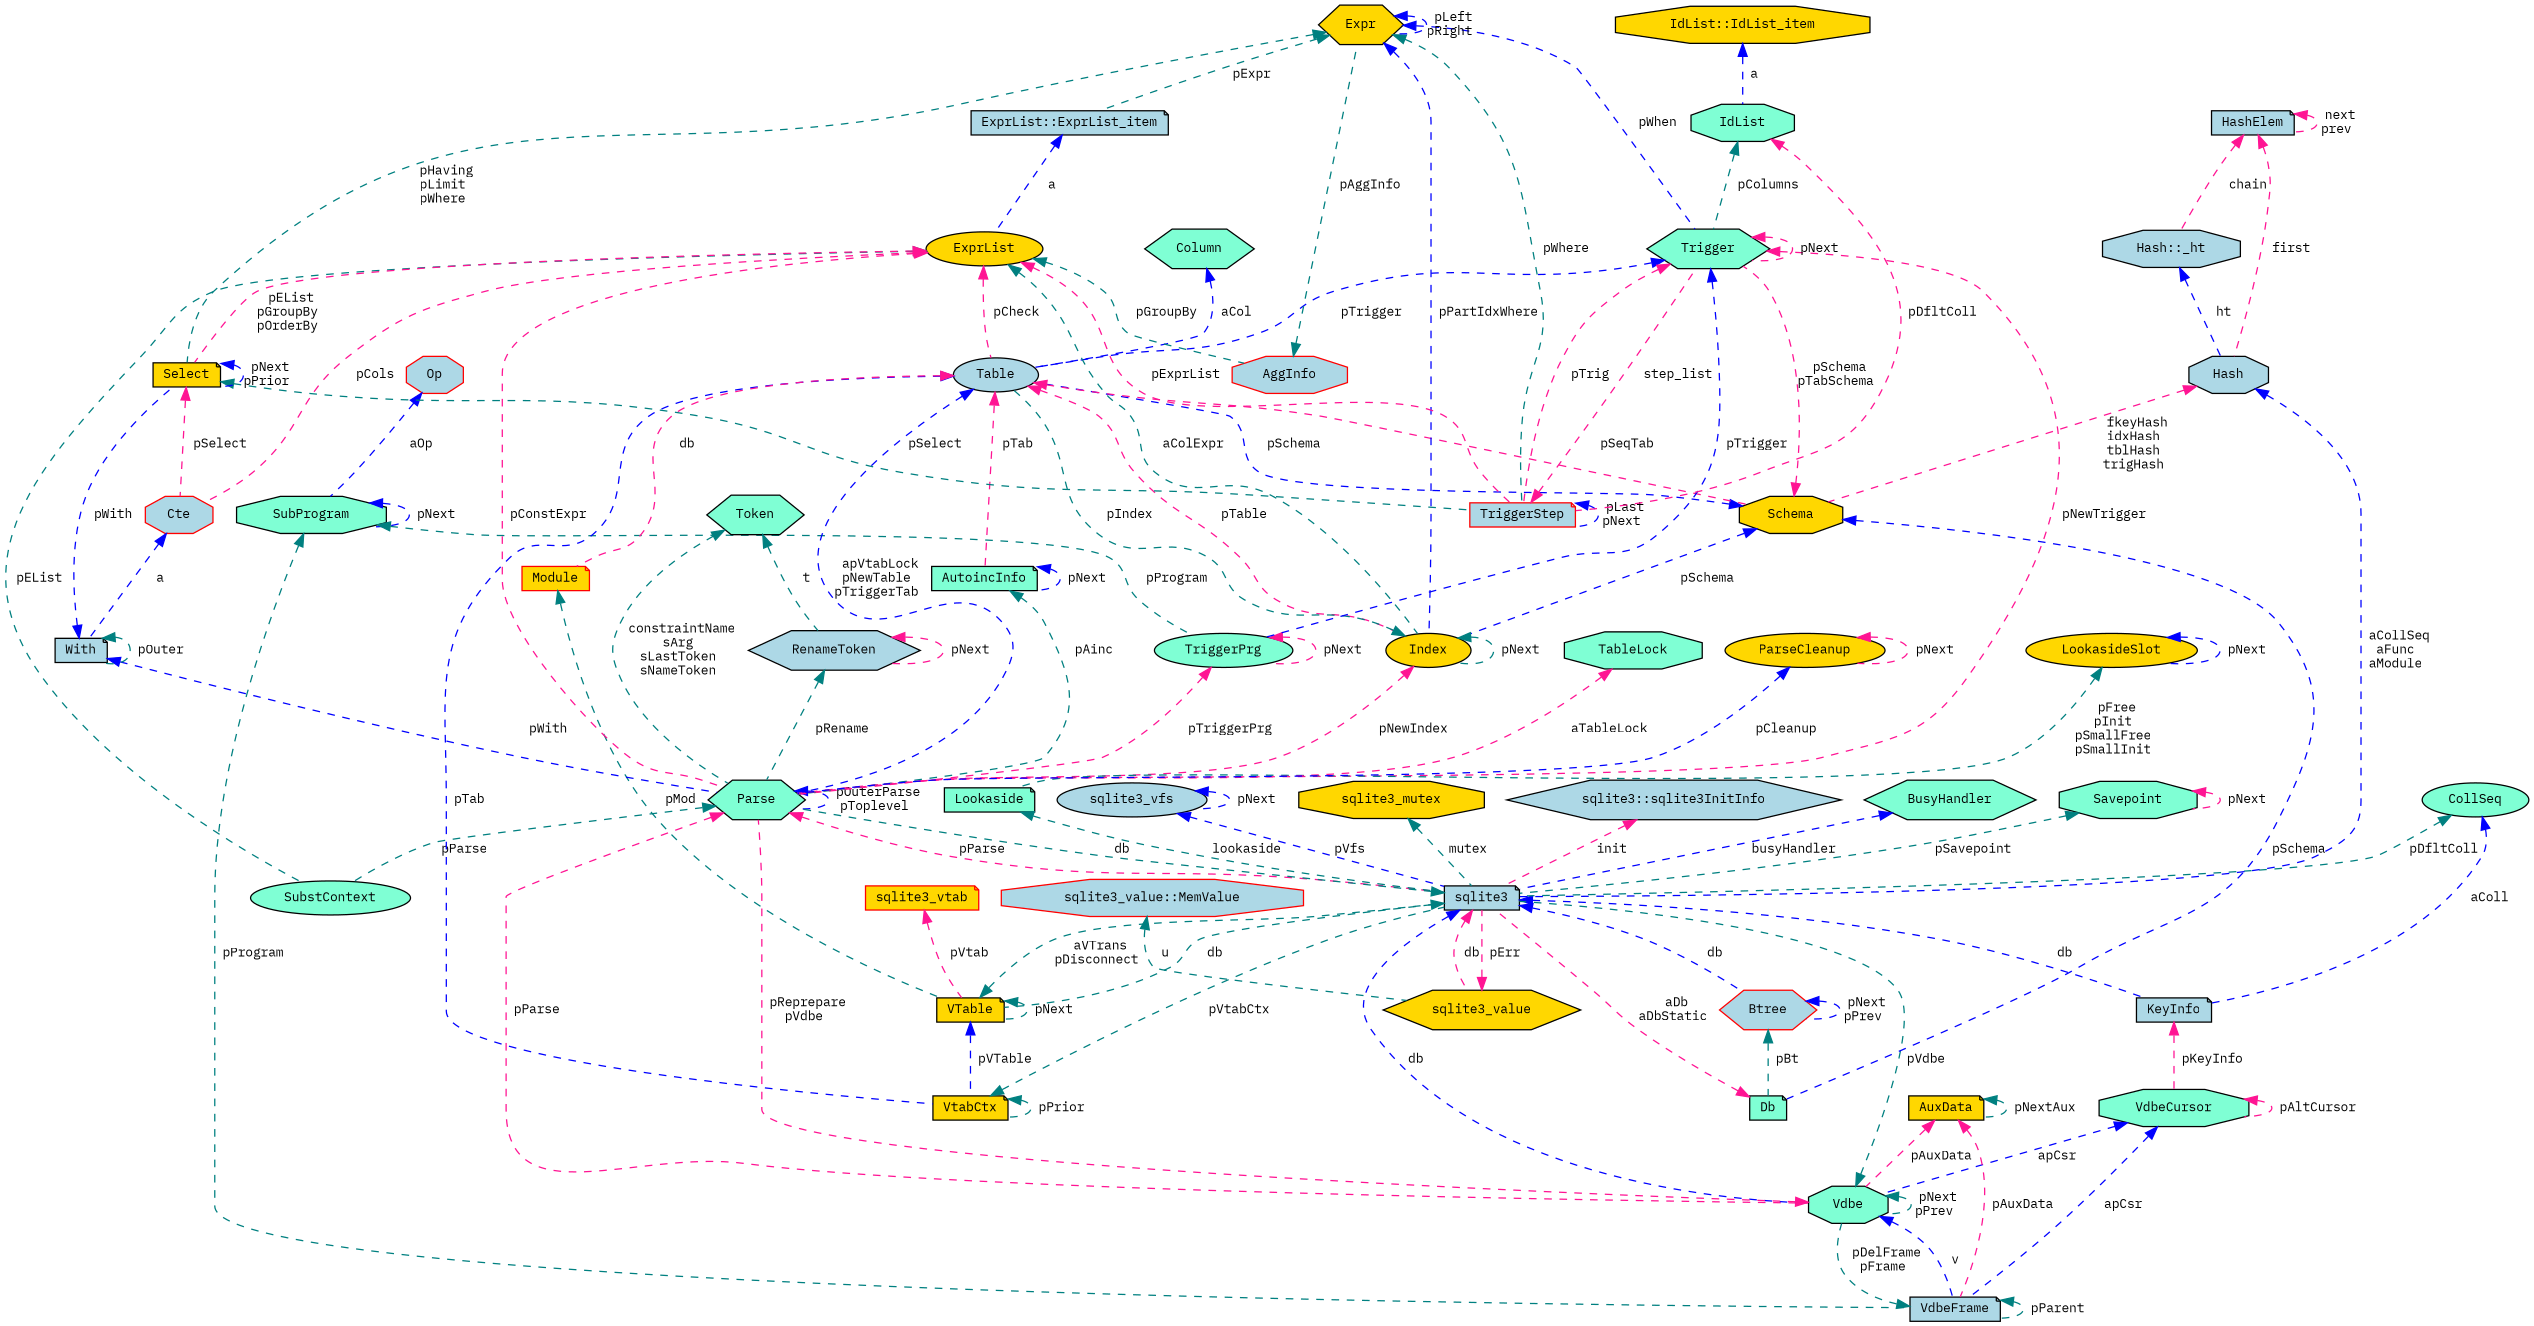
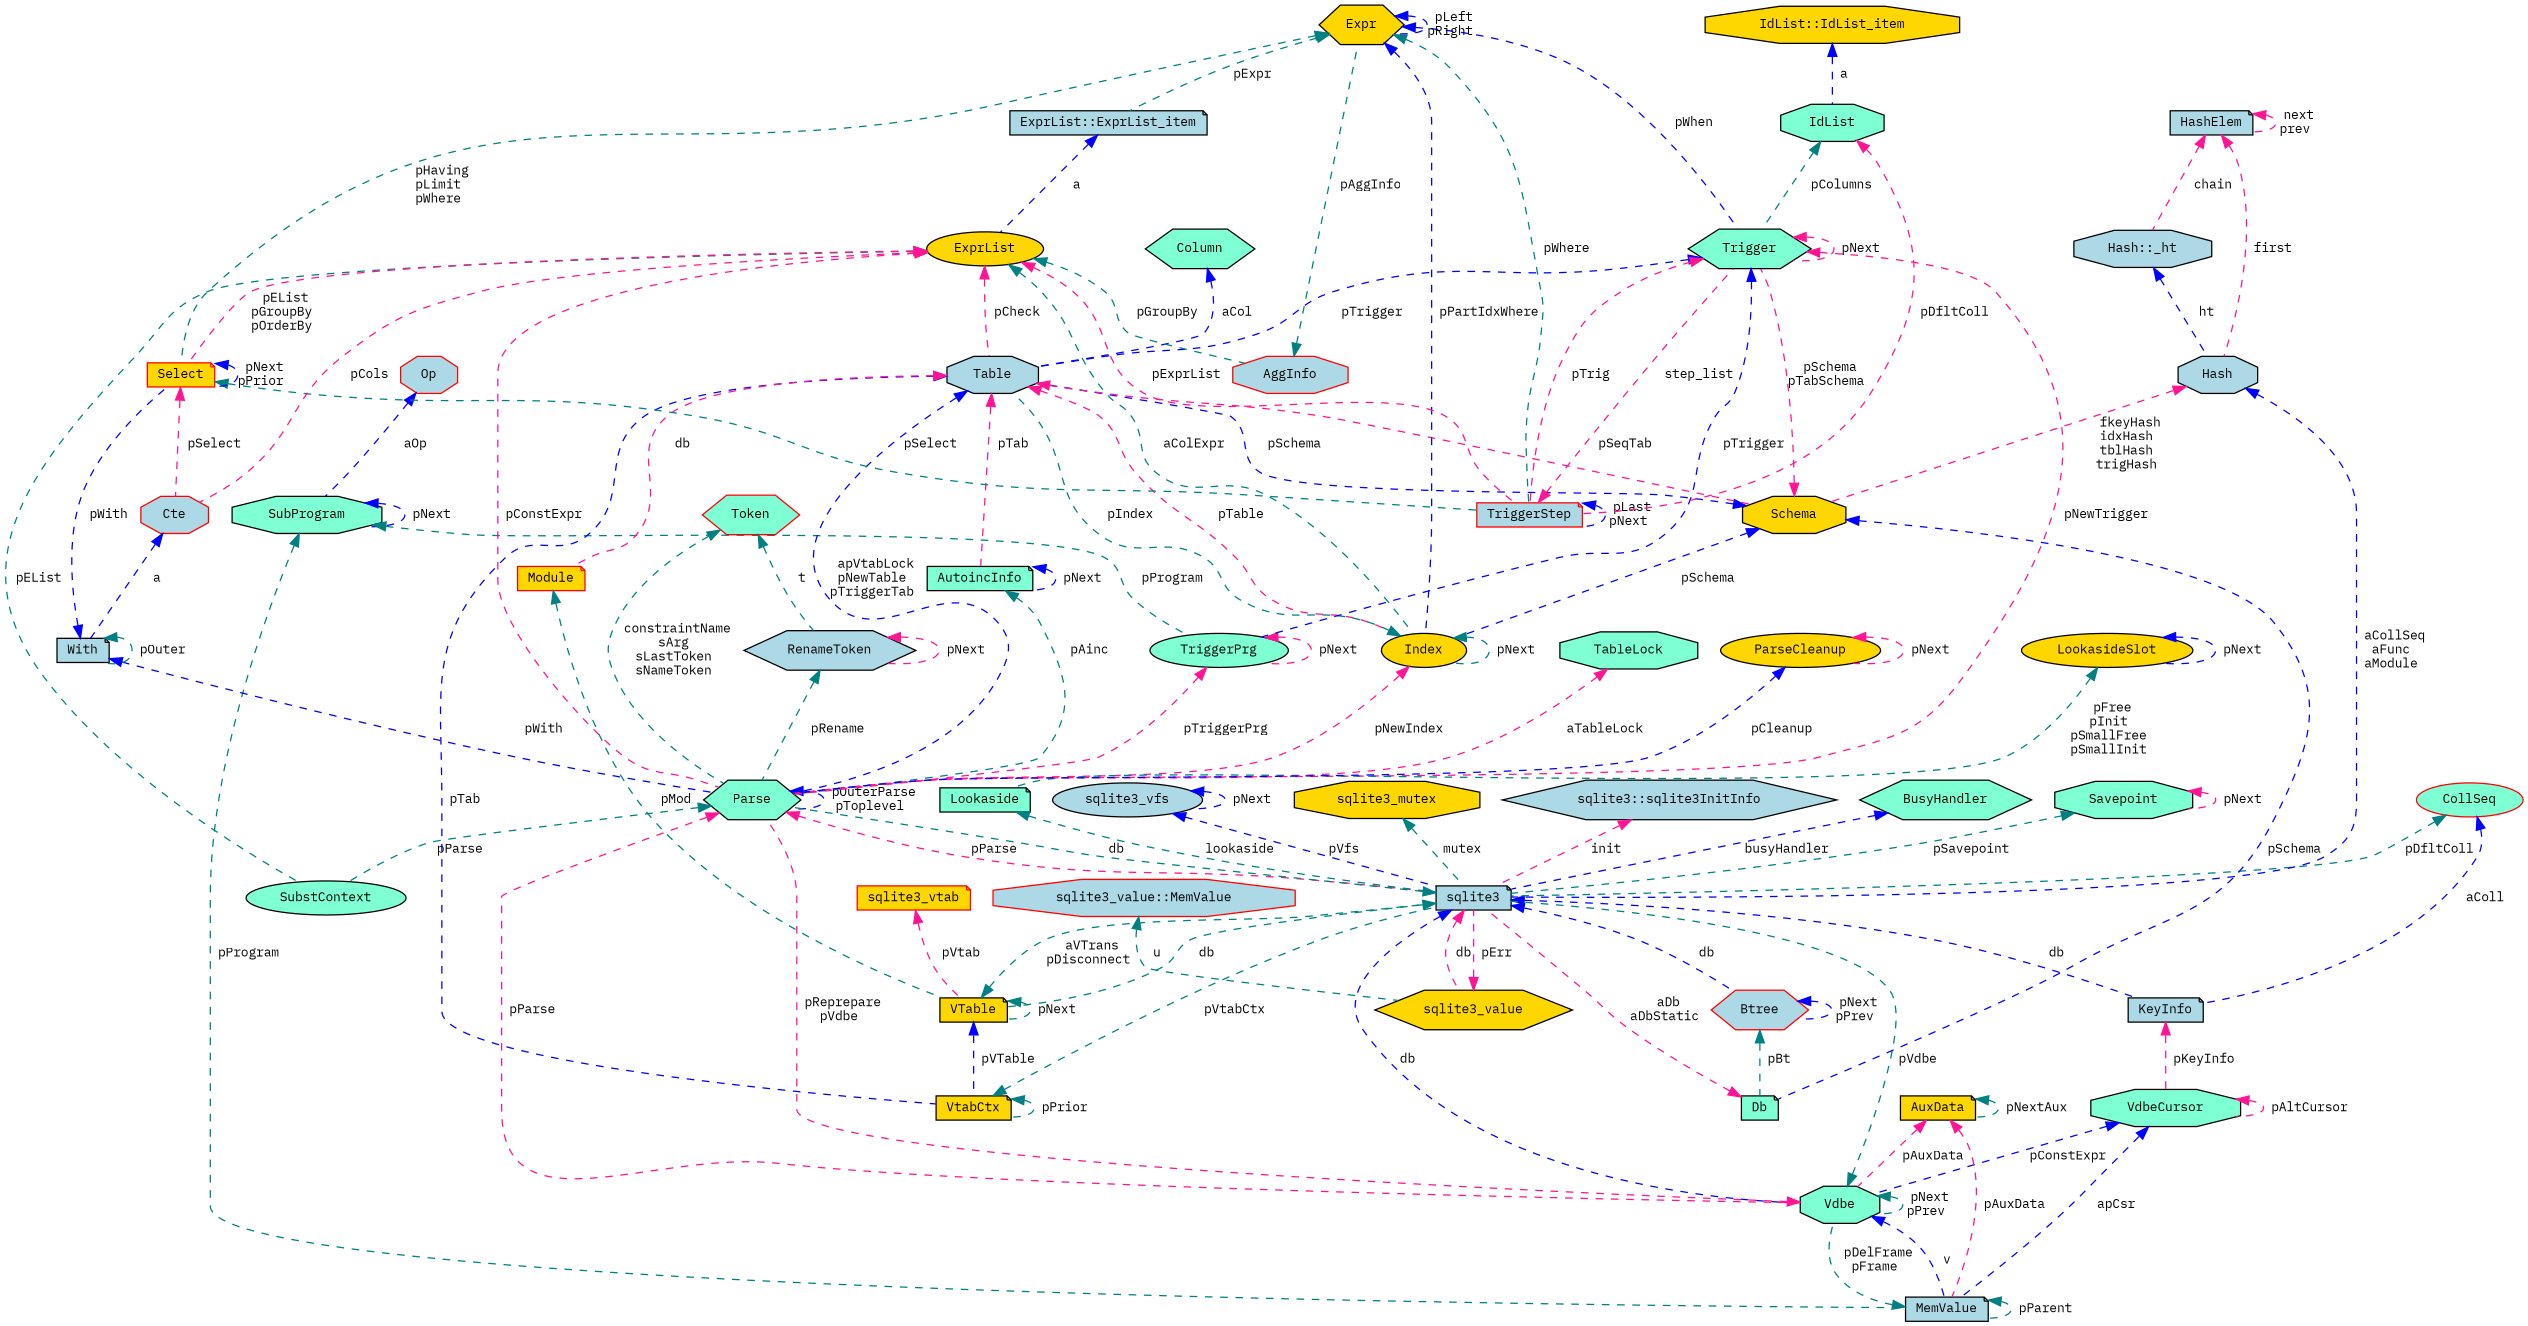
  digraph {
    fontname="IBM Plex Mono"
    node [color=black fillcolor=lightblue fontname="IBM Plex Mono" fontsize=10 shape=note style=filled]
    edge [color=deeppink dir=back fontname="IBM Plex Mono" fontsize=10 labelfontname=Helvetica labelfontsize=10 style=dashed]
    n1 [fillcolor=aquamarine fontcolor=black height=0.2 label=SubstContext shape=ellipse width=0.4]
    n2 [fillcolor=aquamarine height=0.2 label=Parse shape=hexagon width=0.4]
    n3 [height=0.2 label=sqlite3 width=0.4]
    n4 [fillcolor=aquamarine height=0.2 label=Vdbe shape=octagon width=0.4]
    n5 [height=0.2 label=KeyInfo width=0.4]
    n6 [color=red height=0.2 label=Btree shape=hexagon width=0.4]
    n7 [fillcolor=gold height=0.2 label=sqlite3_value shape=hexagon width=0.4]
    n8 [fillcolor=gold height=0.2 label=VTable width=0.4]
-   n9 [height=0.2 label=VdbeFrame width=0.4]
+   n9 [height=0.2 label=MemValue width=0.4]
    n10 [fillcolor=aquamarine height=0.2 label=VdbeCursor shape=octagon width=0.4]
    n11 [fillcolor=aquamarine height=0.2 label=Db width=0.4]
    n12 [fillcolor=gold height=0.2 label=VtabCtx width=0.4]
    n13 [height=0.2 label=sqlite3_vfs shape=ellipse width=0.4]
-   n14 [fillcolor=aquamarine height=0.2 label=CollSeq shape=ellipse width=0.4]
+   n14 [color=red fillcolor=aquamarine height=0.2 label=CollSeq shape=ellipse width=0.4]
    n15 [fillcolor=gold height=0.2 label=AuxData width=0.4]
    n16 [fillcolor=aquamarine height=0.2 label=SubProgram shape=octagon width=0.4]
    n17 [fillcolor=aquamarine height=0.2 label=TriggerPrg shape=ellipse width=0.4]
    n18 [color=red height=0.2 label=Op shape=octagon width=0.4]
    n19 [fillcolor=gold height=0.2 label=sqlite3_mutex shape=octagon width=0.4]
    n20 [fillcolor=gold height=0.2 label=Schema shape=octagon width=0.4]
-   n21 [height=0.2 label=Table shape=ellipse width=0.4]
+   n21 [height=0.2 label=Table shape=octagon width=0.4]
    n22 [fillcolor=gold height=0.2 label=Index shape=ellipse width=0.4]
    n23 [fillcolor=aquamarine height=0.2 label=Trigger shape=hexagon width=0.4]
    n24 [color=red fillcolor=gold height=0.2 label=Module width=0.4]
    n25 [fillcolor=aquamarine height=0.2 label=AutoincInfo width=0.4]
    n26 [color=red height=0.2 label=TriggerStep width=0.4]
    n27 [height=0.2 label=Hash shape=octagon width=0.4]
    n28 [height=0.2 label=HashElem width=0.4]
    n29 [height=0.2 label="Hash::_ht" shape=octagon width=0.4]
    n30 [fillcolor=aquamarine height=0.2 label=Column shape=hexagon width=0.4]
    n31 [fillcolor=gold height=0.2 label=Expr shape=hexagon width=0.4]
    n32 [height=0.2 label="ExprList::ExprList_item" width=0.4]
-   n33 [fillcolor=gold height=0.2 label=Select width=0.4]
+   n33 [color=red fillcolor=gold height=0.2 label=Select width=0.4]
    n34 [fillcolor=gold height=0.2 label=ExprList shape=ellipse width=0.4]
    n35 [color=red height=0.2 label=Cte shape=octagon width=0.4]
    n36 [color=red height=0.2 label=AggInfo shape=octagon width=0.4]
    n37 [height=0.2 label=With width=0.4]
    n38 [fillcolor=aquamarine height=0.2 label=IdList shape=octagon width=0.4]
    n39 [fillcolor=gold height=0.2 label="IdList::IdList_item" shape=octagon width=0.4]
    n40 [height=0.2 label="sqlite3::sqlite3InitInfo" shape=hexagon width=0.4]
    n41 [color=red height=0.2 label="sqlite3_value::MemValue" shape=octagon width=0.4]
    n42 [fillcolor=aquamarine height=0.2 label=Lookaside width=0.4]
    n43 [fillcolor=gold height=0.2 label=LookasideSlot shape=ellipse width=0.4]
    n44 [color=red fillcolor=gold height=0.2 label=sqlite3_vtab width=0.4]
    n45 [fillcolor=aquamarine height=0.2 label=BusyHandler shape=hexagon width=0.4]
    n46 [fillcolor=aquamarine height=0.2 label=Savepoint shape=octagon width=0.4]
-   n47 [fillcolor=aquamarine height=0.2 label=Token shape=hexagon width=0.4]
+   n47 [color=red fillcolor=aquamarine height=0.2 label=Token shape=hexagon width=0.4]
    n48 [height=0.2 label=RenameToken shape=hexagon width=0.4]
    n49 [fillcolor=aquamarine height=0.2 label=TableLock shape=octagon width=0.4]
    n50 [fillcolor=gold height=0.2 label=ParseCleanup shape=ellipse width=0.4]
    n2 -> n1 [color=teal label=" pParse"]
    n2 -> n2 [color=blue label=" pOuterParse\npToplevel"]
    n2 -> n3 [label=" pParse"]
    n2 -> n4 [label=" pParse"]
    n3 -> n2 [color=teal label=" db"]
    n3 -> n4 [color=blue label=" db"]
    n3 -> n5 [color=blue label=" db"]
    n3 -> n6 [color=blue label=" db"]
    n3 -> n7 [label=" db"]
    n3 -> n8 [color=teal label=" db"]
    n4 -> n2 [label=" pReprepare\npVdbe"]
    n4 -> n3 [color=teal label=" pVdbe"]
    n4 -> n4 [color=teal label=" pNext\npPrev"]
    n4 -> n9 [color=blue label=" v"]
    n5 -> n10 [label=" pKeyInfo"]
    n6 -> n6 [color=blue label=" pNext\npPrev"]
    n6 -> n11 [color=teal label=" pBt"]
    n7 -> n3 [label=" pErr"]
    n8 -> n3 [color=teal label=" aVTrans\npDisconnect"]
    n8 -> n8 [color=teal label=" pNext"]
    n8 -> n12 [color=blue label=" pVTable"]
    n9 -> n4 [color=teal label=" pDelFrame\npFrame"]
    n9 -> n9 [color=teal label=" pParent"]
-   n10 -> n4 [color=blue label=" apCsr"]
+   n10 -> n4 [color=blue label=" pConstExpr"]
    n10 -> n9 [color=blue label=" apCsr"]
    n10 -> n10 [label=" pAltCursor"]
    n11 -> n3 [label=" aDb\naDbStatic"]
    n12 -> n3 [color=teal label=" pVtabCtx"]
    n12 -> n12 [color=teal label=" pPrior"]
    n13 -> n3 [color=blue label=" pVfs"]
    n13 -> n13 [color=blue label=" pNext"]
    n14 -> n3 [color=teal label=" pDfltColl"]
    n14 -> n5 [color=blue label=" aColl"]
    n15 -> n4 [label=" pAuxData"]
    n15 -> n9 [label=" pAuxData"]
    n15 -> n15 [color=teal label=" pNextAux"]
    n16 -> n9 [color=teal label=" pProgram"]
    n16 -> n16 [color=blue label=" pNext"]
    n16 -> n17 [color=teal label=" pProgram"]
    n17 -> n2 [label=" pTriggerPrg"]
    n17 -> n17 [label=" pNext"]
    n18 -> n16 [color=blue label=" aOp"]
    n19 -> n3 [color=teal label=" mutex"]
    n20 -> n11 [color=blue label=" pSchema"]
    n20 -> n21 [color=blue label=" pSchema"]
    n20 -> n22 [color=blue label=" pSchema"]
    n20 -> n23 [label=" pSchema\npTabSchema"]
    n21 -> n2 [color=blue label=" apVtabLock\npNewTable\npTriggerTab"]
    n21 -> n12 [color=blue label=" pTab"]
    n21 -> n20 [label=" pSeqTab"]
    n21 -> n22 [label=" pTable"]
    n21 -> n24 [label=" db"]
    n21 -> n25 [label=" pTab"]
    n22 -> n2 [label=" pNewIndex"]
    n22 -> n21 [color=teal label=" pIndex"]
    n22 -> n22 [color=teal label=" pNext"]
    n23 -> n2 [label=" pNewTrigger"]
    n23 -> n17 [color=blue label=" pTrigger"]
    n23 -> n21 [color=blue label=" pTrigger"]
    n23 -> n23 [label=" pNext"]
    n23 -> n26 [label=" pTrig"]
    n24 -> n8 [color=teal label=" pMod"]
    n25 -> n2 [color=teal label=" pAinc"]
    n25 -> n25 [color=blue label=" pNext"]
    n26 -> n23 [label=" step_list"]
    n26 -> n26 [color=blue label=" pLast\npNext"]
    n27 -> n3 [color=blue label=" aCollSeq\naFunc\naModule"]
    n27 -> n20 [label=" fkeyHash\nidxHash\ntblHash\ntrigHash"]
    n28 -> n27 [label=" first"]
    n28 -> n28 [label=" next\nprev"]
    n28 -> n29 [label=" chain"]
    n29 -> n27 [color=blue label=" ht"]
    n30 -> n21 [color=blue label=" aCol"]
    n31 -> n22 [color=blue label=" pPartIdxWhere"]
    n31 -> n23 [color=blue label=" pWhen"]
    n31 -> n26 [color=teal label=" pWhere"]
    n31 -> n31 [color=blue label=" pLeft\npRight"]
    n31 -> n32 [color=teal label=" pExpr"]
    n31 -> n33 [color=teal label=" pHaving\npLimit\npWhere"]
    n32 -> n34 [color=blue label=" a"]
    n33 -> n26 [color=teal label=" pSelect"]
    n33 -> n33 [color=blue label=" pNext\npPrior"]
    n33 -> n35 [label=" pSelect"]
    n34 -> n1 [color=teal label=" pEList"]
    n34 -> n2 [label=" pConstExpr"]
    n34 -> n21 [label=" pCheck"]
    n34 -> n22 [color=teal label=" aColExpr"]
    n34 -> n26 [label=" pExprList"]
    n34 -> n33 [label=" pEList\npGroupBy\npOrderBy"]
    n34 -> n35 [label=" pCols"]
    n34 -> n36 [color=teal label=" pGroupBy"]
    n35 -> n37 [color=blue label=" a"]
    n36 -> n31 [color=teal label=" pAggInfo"]
    n37 -> n2 [color=blue label=" pWith"]
    n37 -> n33 [color=blue label=" pWith"]
    n37 -> n37 [color=teal label=" pOuter"]
    n38 -> n23 [color=teal label=" pColumns"]
    n38 -> n26 [label=" pDfltColl"]
    n39 -> n38 [color=blue label=" a"]
    n40 -> n3 [label=" init"]
    n41 -> n7 [color=teal label=" u"]
    n42 -> n3 [color=teal label=" lookaside"]
    n43 -> n42 [color=teal label=" pFree\npInit\npSmallFree\npSmallInit"]
    n43 -> n43 [color=blue label=" pNext"]
    n44 -> n8 [label=" pVtab"]
    n45 -> n3 [color=blue label=" busyHandler"]
    n46 -> n3 [color=teal label=" pSavepoint"]
    n46 -> n46 [label=" pNext"]
    n47 -> n2 [color=teal label=" constraintName\nsArg\nsLastToken\nsNameToken"]
    n47 -> n48 [color=teal label=" t"]
    n48 -> n2 [color=teal label=" pRename"]
    n48 -> n48 [label=" pNext"]
    n49 -> n2 [label=" aTableLock"]
    n50 -> n2 [color=blue label=" pCleanup"]
    n50 -> n50 [label=" pNext"]
  }
